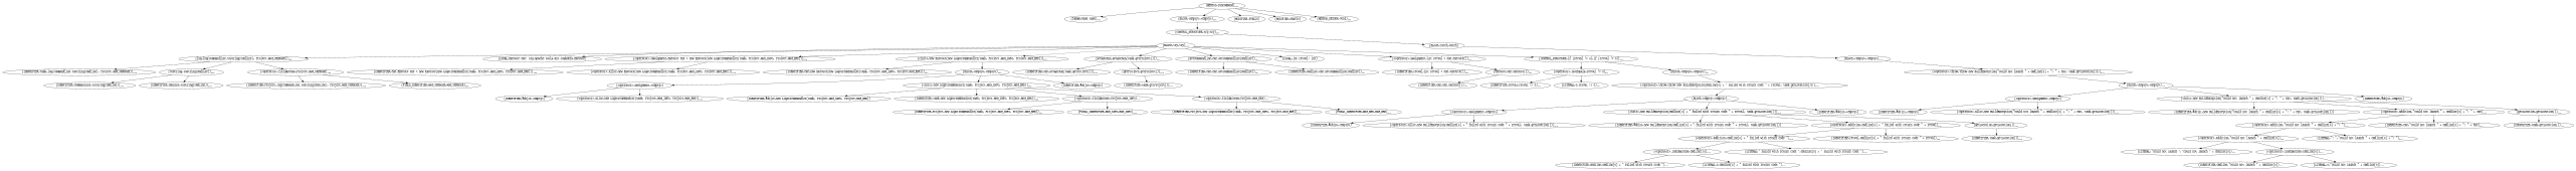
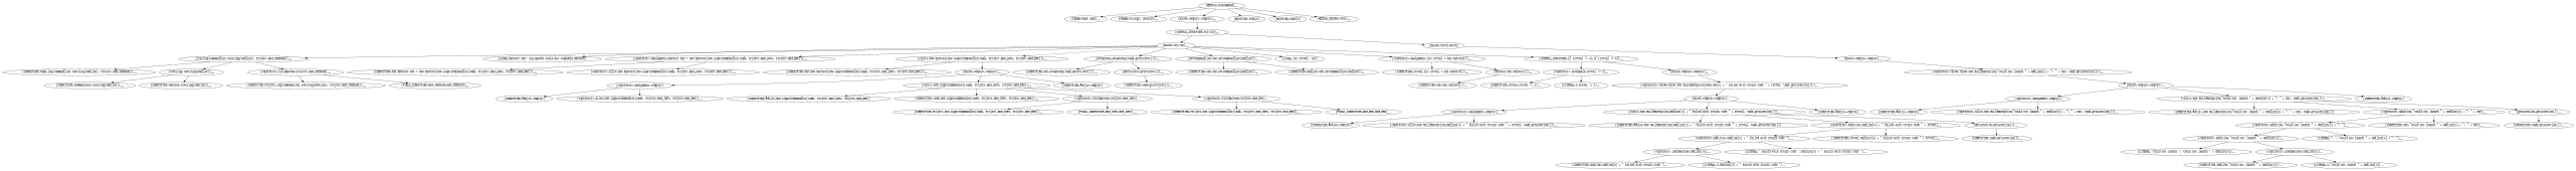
  digraph {
    fontname="Courier Prime"
    node [fontname="Courier Prime"]
    edge [fontname="Courier Prime"]
    n1 [label=<(METHOD,runCommand)<SUB>395</SUB>>]
    n2 [label=<(PARAM,Task task)<SUB>395</SUB>>]
+   n3 [label=<(PARAM,String[] cmdline)<SUB>395</SUB>>]
    n4 [label=<(BLOCK,&lt;empty&gt;,&lt;empty&gt;)<SUB>396</SUB>>]
    n5 [label=<(MODIFIER,PUBLIC)>]
    n6 [label=<(MODIFIER,STATIC)>]
    n7 [label=<(METHOD_RETURN,void)<SUB>390</SUB>>]
    n8 [label=<(CONTROL_STRUCTURE,try,try)<SUB>397</SUB>>]
    n9 [label=<(BLOCK,try,try)<SUB>897</SUB>>]
    n10 [label=<(BLOCK,catch,catch)>]
    n11 [label=<(log,log(Commandline.toString(cmdline), Project.MSG_VERBOSE))<SUB>398</SUB>>]
    n12 [label=<(LOCAL,Execute exe: org.apache.tools.ant.taskdefs.Execute)>]
    n13 [label=<(&lt;operator&gt;.assignment,Execute exe = new Execute(new LogStreamHandler(task, Project.MSG_INFO, Project.MSG_ERR)))<SUB>399</SUB>>]
    n14 [label=<(&lt;init&gt;,new Execute(new LogStreamHandler(task, Project.MSG_INFO, Project.MSG_ERR)))<SUB>399</SUB>>]
    n15 [label=<(setAntRun,setAntRun(task.getProject()))<SUB>402</SUB>>]
    n16 [label=<(setCommandline,exe.setCommandline(cmdline))<SUB>403</SUB>>]
    n17 [label=<(LOCAL,int retval: int)>]
    n18 [label=<(&lt;operator&gt;.assignment,int retval = exe.execute())<SUB>404</SUB>>]
    n19 [label=<(CONTROL_STRUCTURE,if (retval != 0),if (retval != 0))<SUB>405</SUB>>]
    n20 [label=<(BLOCK,&lt;empty&gt;,&lt;empty&gt;)<SUB>409</SUB>>]
    n21 [label=<(IDENTIFIER,task,log(Commandline.toString(cmdline), Project.MSG_VERBOSE))<SUB>398</SUB>>]
    n22 [label=<(toString,toString(cmdline))<SUB>398</SUB>>]
    n23 [label=<(&lt;operator&gt;.fieldAccess,Project.MSG_VERBOSE)<SUB>398</SUB>>]
    n24 [label=<(IDENTIFIER,exe,Execute exe = new Execute(new LogStreamHandler(task, Project.MSG_INFO, Project.MSG_ERR)))<SUB>399</SUB>>]
    n25 [label=<(&lt;operator&gt;.alloc,new Execute(new LogStreamHandler(task, Project.MSG_INFO, Project.MSG_ERR)))<SUB>399</SUB>>]
    n26 [label=<(IDENTIFIER,exe,new Execute(new LogStreamHandler(task, Project.MSG_INFO, Project.MSG_ERR)))<SUB>399</SUB>>]
    n27 [label=<(BLOCK,&lt;empty&gt;,&lt;empty&gt;)<SUB>399</SUB>>]
    n28 [label=<(IDENTIFIER,exe,setAntRun(task.getProject()))<SUB>402</SUB>>]
    n29 [label=<(getProject,getProject())<SUB>402</SUB>>]
    n30 [label=<(IDENTIFIER,exe,exe.setCommandline(cmdline))<SUB>403</SUB>>]
    n31 [label=<(IDENTIFIER,cmdline,exe.setCommandline(cmdline))<SUB>403</SUB>>]
    n32 [label=<(IDENTIFIER,retval,int retval = exe.execute())<SUB>404</SUB>>]
    n33 [label=<(execute,exe.execute())<SUB>404</SUB>>]
    n34 [label=<(&lt;operator&gt;.notEquals,retval != 0)<SUB>405</SUB>>]
    n35 [label=<(BLOCK,&lt;empty&gt;,&lt;empty&gt;)<SUB>405</SUB>>]
    n36 [label=<(IDENTIFIER,Commandline,toString(cmdline))<SUB>398</SUB>>]
    n37 [label=<(IDENTIFIER,cmdline,toString(cmdline))<SUB>398</SUB>>]
    n38 [label=<(IDENTIFIER,Project,log(Commandline.toString(cmdline), Project.MSG_VERBOSE))<SUB>398</SUB>>]
    n39 [label=<(FIELD_IDENTIFIER,MSG_VERBOSE,MSG_VERBOSE)<SUB>398</SUB>>]
    n40 [label=<(&lt;operator&gt;.assignment,&lt;empty&gt;)>]
    n41 [label=<(&lt;init&gt;,new LogStreamHandler(task, Project.MSG_INFO, Project.MSG_ERR))<SUB>399</SUB>>]
    n42 [label=<(IDENTIFIER,$obj18,&lt;empty&gt;)>]
    n43 [label=<(IDENTIFIER,$obj18,&lt;empty&gt;)>]
    n44 [label=<(&lt;operator&gt;.alloc,new LogStreamHandler(task, Project.MSG_INFO, Project.MSG_ERR))<SUB>399</SUB>>]
    n45 [label=<(IDENTIFIER,$obj18,new LogStreamHandler(task, Project.MSG_INFO, Project.MSG_ERR))>]
    n46 [label=<(IDENTIFIER,task,new LogStreamHandler(task, Project.MSG_INFO, Project.MSG_ERR))<SUB>399</SUB>>]
    n47 [label=<(&lt;operator&gt;.fieldAccess,Project.MSG_INFO)<SUB>600</SUB>>]
    n48 [label=<(&lt;operator&gt;.fieldAccess,Project.MSG_ERR)<SUB>402</SUB>>]
    n49 [label=<(IDENTIFIER,Project,new LogStreamHandler(task, Project.MSG_INFO, Project.MSG_ERR))<SUB>400</SUB>>]
    n50 [label=<(FIELD_IDENTIFIER,MSG_INFO,MSG_INFO)<SUB>400</SUB>>]
    n51 [label=<(IDENTIFIER,Project,new LogStreamHandler(task, Project.MSG_INFO, Project.MSG_ERR))<SUB>401</SUB>>]
    n52 [label=<(FIELD_IDENTIFIER,MSG_ERR,MSG_ERR)<SUB>401</SUB>>]
    n53 [label=<(IDENTIFIER,task,getProject())<SUB>402</SUB>>]
    n54 [label=<(IDENTIFIER,exe,exe.execute())<SUB>404</SUB>>]
    n55 [label=<(IDENTIFIER,retval,retval != 0)<SUB>405</SUB>>]
    n56 [label=<(LITERAL,0,retval != 0)<SUB>405</SUB>>]
    n57 [label=<(&lt;operator&gt;.throw,throw new BuildException(cmdline[0] + &quot; failed with return code &quot; + retval, task.getLocation());)<SUB>406</SUB>>]
    n58 [label=<(BLOCK,&lt;empty&gt;,&lt;empty&gt;)<SUB>406</SUB>>]
    n59 [label=<(&lt;operator&gt;.assignment,&lt;empty&gt;)>]
    n60 [label=<(&lt;init&gt;,new BuildException(cmdline[0] + &quot; failed with return code &quot; + retval, task.getLocation()))<SUB>406</SUB>>]
    n61 [label=<(IDENTIFIER,$obj20,&lt;empty&gt;)>]
    n62 [label=<(IDENTIFIER,$obj20,&lt;empty&gt;)>]
    n63 [label=<(&lt;operator&gt;.alloc,new BuildException(cmdline[0] + &quot; failed with return code &quot; + retval, task.getLocation()))<SUB>406</SUB>>]
    n64 [label=<(IDENTIFIER,$obj20,new BuildException(cmdline[0] + &quot; failed with return code &quot; + retval, task.getLocation()))>]
    n65 [label=<(&lt;operator&gt;.addition,cmdline[0] + &quot; failed with return code &quot; + retval)<SUB>406</SUB>>]
    n66 [label=<(getLocation,getLocation())<SUB>406</SUB>>]
    n67 [label=<(&lt;operator&gt;.addition,cmdline[0] + &quot; failed with return code &quot;)<SUB>406</SUB>>]
    n68 [label=<(IDENTIFIER,retval,cmdline[0] + &quot; failed with return code &quot; + retval)<SUB>406</SUB>>]
    n69 [label=<(IDENTIFIER,task,getLocation())<SUB>406</SUB>>]
    n70 [label=<(&lt;operator&gt;.indexAccess,cmdline[0])<SUB>406</SUB>>]
    n71 [label=<(LITERAL,&quot; failed with return code &quot;,cmdline[0] + &quot; failed with return code &quot;)<SUB>406</SUB>>]
    n72 [label=<(IDENTIFIER,cmdline,cmdline[0] + &quot; failed with return code &quot;)<SUB>406</SUB>>]
    n73 [label=<(LITERAL,0,cmdline[0] + &quot; failed with return code &quot;)<SUB>406</SUB>>]
    n74 [label=<(&lt;operator&gt;.throw,throw new BuildException(&quot;Could not launch &quot; + cmdline[0] + &quot;: &quot; + exc, task.getLocation());)<SUB>410</SUB>>]
    n75 [label=<(BLOCK,&lt;empty&gt;,&lt;empty&gt;)<SUB>410</SUB>>]
    n76 [label=<(&lt;operator&gt;.assignment,&lt;empty&gt;)>]
    n77 [label=<(&lt;init&gt;,new BuildException(&quot;Could not launch &quot; + cmdline[0] + &quot;: &quot; + exc, task.getLocation()))<SUB>410</SUB>>]
    n78 [label=<(IDENTIFIER,$obj21,&lt;empty&gt;)>]
    n79 [label=<(IDENTIFIER,$obj21,&lt;empty&gt;)>]
    n80 [label=<(&lt;operator&gt;.alloc,new BuildException(&quot;Could not launch &quot; + cmdline[0] + &quot;: &quot; + exc, task.getLocation()))<SUB>410</SUB>>]
    n81 [label=<(IDENTIFIER,$obj21,new BuildException(&quot;Could not launch &quot; + cmdline[0] + &quot;: &quot; + exc, task.getLocation()))>]
    n82 [label=<(&lt;operator&gt;.addition,&quot;Could not launch &quot; + cmdline[0] + &quot;: &quot; + exc)<SUB>410</SUB>>]
    n83 [label=<(getLocation,getLocation())<SUB>410</SUB>>]
    n84 [label=<(&lt;operator&gt;.addition,&quot;Could not launch &quot; + cmdline[0] + &quot;: &quot;)<SUB>410</SUB>>]
    n85 [label=<(IDENTIFIER,exc,&quot;Could not launch &quot; + cmdline[0] + &quot;: &quot; + exc)<SUB>410</SUB>>]
    n86 [label=<(IDENTIFIER,task,getLocation())<SUB>410</SUB>>]
    n87 [label=<(&lt;operator&gt;.addition,&quot;Could not launch &quot; + cmdline[0])<SUB>410</SUB>>]
    n88 [label=<(LITERAL,&quot;: &quot;,&quot;Could not launch &quot; + cmdline[0] + &quot;: &quot;)<SUB>410</SUB>>]
    n89 [label=<(LITERAL,&quot;Could not launch &quot;,&quot;Could not launch &quot; + cmdline[0])<SUB>410</SUB>>]
    n90 [label=<(&lt;operator&gt;.indexAccess,cmdline[0])<SUB>410</SUB>>]
    n91 [label=<(IDENTIFIER,cmdline,&quot;Could not launch &quot; + cmdline[0])<SUB>410</SUB>>]
    n92 [label=<(LITERAL,0,&quot;Could not launch &quot; + cmdline[0])<SUB>410</SUB>>]
    n1 -> n2
+   n1 -> n3
    n1 -> n4
    n1 -> n5
    n1 -> n6
    n1 -> n7
    n4 -> n8
+   n8 -> n9
    n8 -> n10
    n9 -> n11
    n9 -> n12
    n9 -> n13
    n9 -> n14
    n9 -> n15
    n9 -> n16
    n9 -> n17
    n9 -> n18
    n9 -> n19
    n10 -> n20
    n11 -> n21
    n11 -> n22
    n11 -> n23
    n13 -> n24
    n13 -> n25
    n14 -> n26
    n14 -> n27
    n15 -> n28
    n15 -> n29
    n16 -> n30
    n16 -> n31
    n18 -> n32
    n18 -> n33
    n19 -> n34
    n19 -> n35
    n20 -> n74
    n22 -> n36
    n22 -> n37
    n23 -> n38
    n23 -> n39
    n27 -> n40
    n27 -> n41
    n27 -> n42
    n29 -> n53
    n33 -> n54
    n34 -> n55
    n34 -> n56
    n35 -> n57
    n40 -> n43
    n40 -> n44
    n41 -> n45
    n41 -> n46
    n41 -> n47
    n41 -> n48
    n47 -> n49
    n47 -> n50
    n48 -> n51
    n48 -> n52
    n57 -> n58
    n58 -> n59
    n58 -> n60
    n58 -> n61
    n59 -> n62
    n59 -> n63
    n60 -> n64
    n60 -> n65
    n60 -> n66
    n65 -> n67
    n65 -> n68
    n66 -> n69
    n67 -> n70
    n67 -> n71
    n70 -> n72
    n70 -> n73
    n74 -> n75
    n75 -> n76
    n75 -> n77
    n75 -> n78
    n76 -> n79
    n76 -> n80
    n77 -> n81
    n77 -> n82
    n77 -> n83
    n82 -> n84
    n82 -> n85
    n83 -> n86
    n84 -> n87
    n84 -> n88
    n87 -> n89
    n87 -> n90
    n90 -> n91
    n90 -> n92
  }
